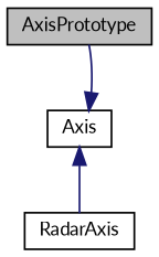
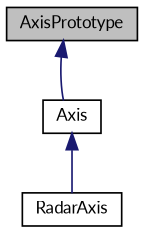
  digraph {
    fontname=Lato
    node [color=black fillcolor=white fontname=Lato fontsize=10 shape=record style=filled]
    edge [color=midnightblue dir=back fontname=Lato fontsize=10 labelfontname=Helvetica labelfontsize=10 style=solid]
    n1 [fillcolor=grey75 fontcolor=black height=0.2 label=AxisPrototype width=0.4]
    n2 [height=0.2 label=Axis width=0.4]
    n3 [height=0.2 label=RadarAxis width=0.4]
-   n2 -> n1
+   n1 -> n2
    n2 -> n3
  }
